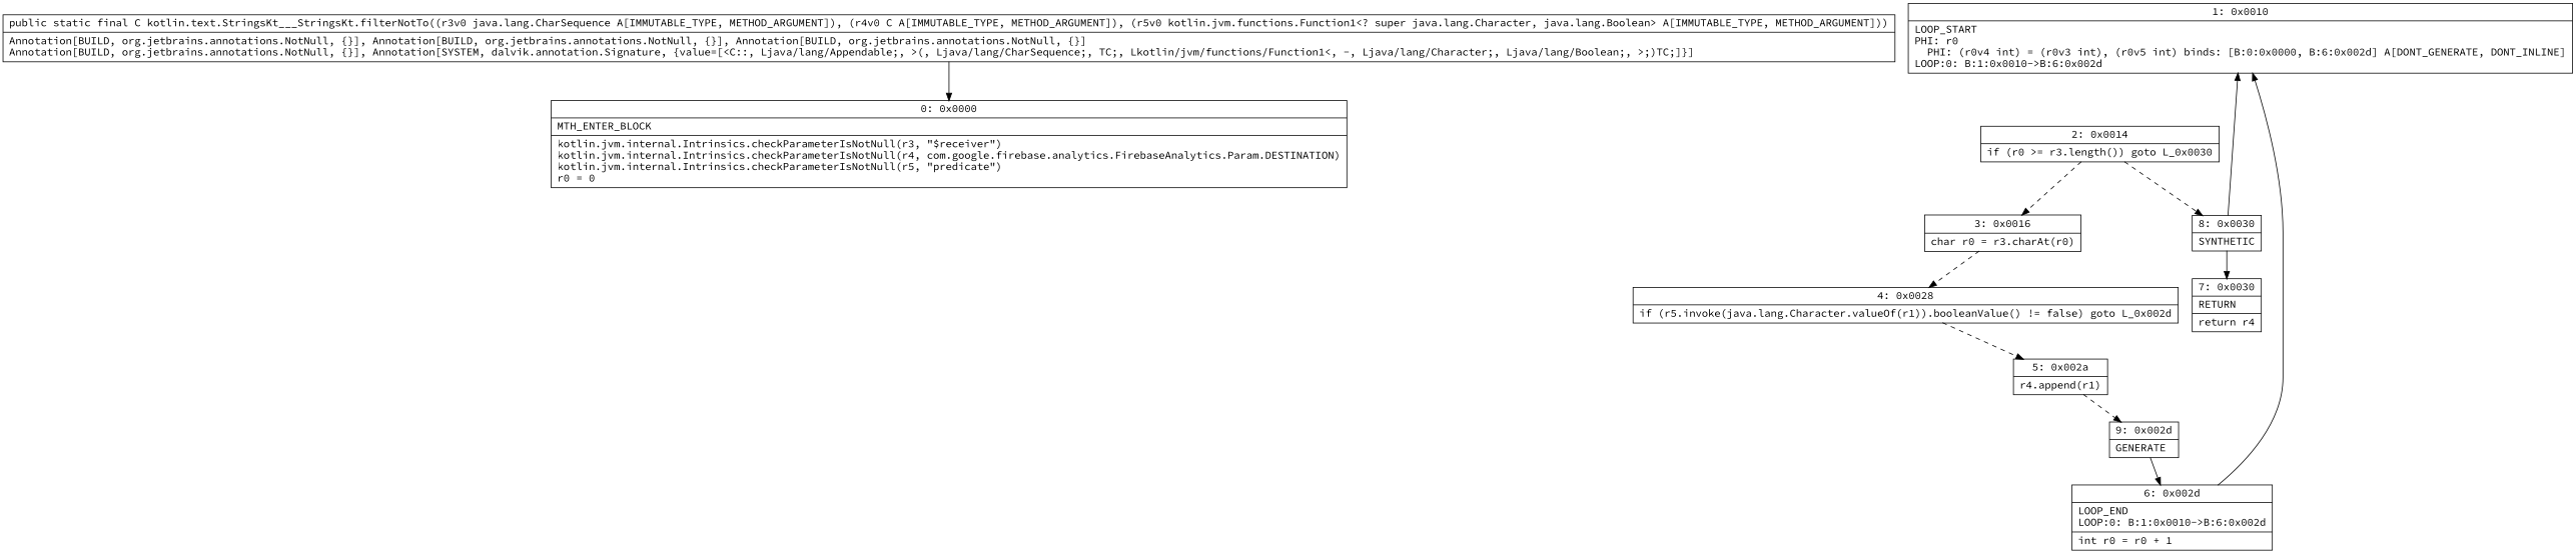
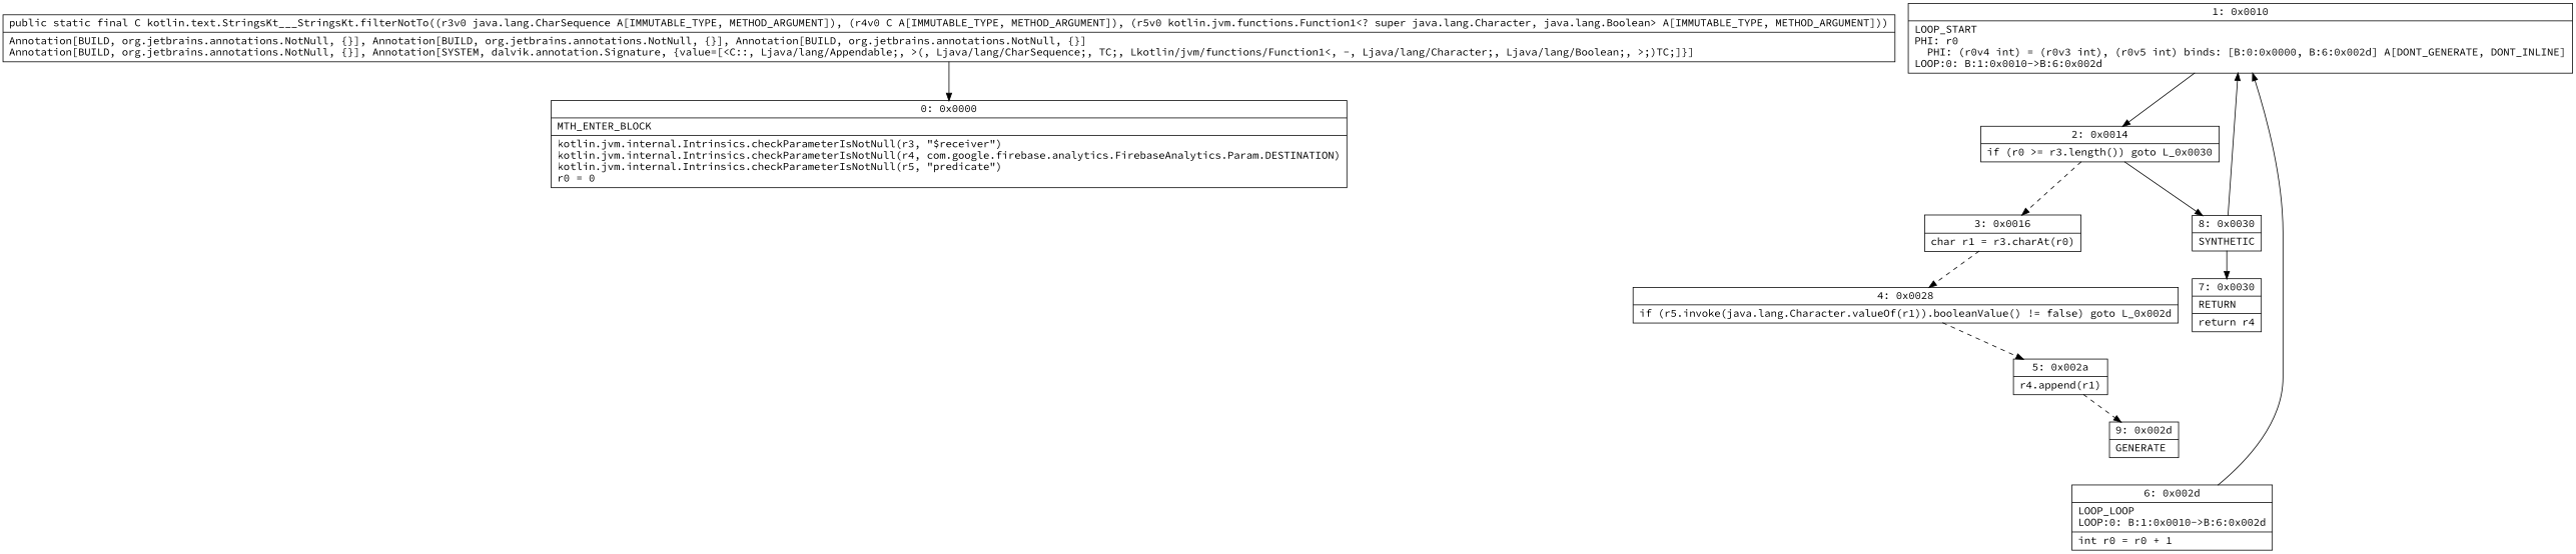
  digraph {
    fontname="Source Code Pro"
    node [fontname="Source Code Pro" shape=record]
    edge [fontname="Source Code Pro"]
    n1 [label="{0\:\ 0x0000|MTH_ENTER_BLOCK\l|kotlin.jvm.internal.Intrinsics.checkParameterIsNotNull(r3, \"$receiver\")\lkotlin.jvm.internal.Intrinsics.checkParameterIsNotNull(r4, com.google.firebase.analytics.FirebaseAnalytics.Param.DESTINATION)\lkotlin.jvm.internal.Intrinsics.checkParameterIsNotNull(r5, \"predicate\")\lr0 = 0\l}"]
    n2 [label="{1\:\ 0x0010|LOOP_START\lPHI: r0 \l  PHI: (r0v4 int) = (r0v3 int), (r0v5 int) binds: [B:0:0x0000, B:6:0x002d] A[DONT_GENERATE, DONT_INLINE]\lLOOP:0: B:1:0x0010\-\>B:6:0x002d\l}"]
    n3 [label="{2\:\ 0x0014|if (r0 \>= r3.length()) goto L_0x0030\l}"]
-   n4 [label="{3\:\ 0x0016|char r0 = r3.charAt(r0)\l}"]
+   n4 [label="{3\:\ 0x0016|char r1 = r3.charAt(r0)\l}"]
    n5 [label="{8\:\ 0x0030|SYNTHETIC\l}"]
    n6 [label="{4\:\ 0x0028|if (r5.invoke(java.lang.Character.valueOf(r1)).booleanValue() != false) goto L_0x002d\l}"]
    n7 [label="{7\:\ 0x0030|RETURN\l|return r4\l}"]
    n8 [label="{5\:\ 0x002a|r4.append(r1)\l}"]
    n9 [label="{9\:\ 0x002d|GENERATE\l}"]
-   n10 [label="{6\:\ 0x002d|LOOP_END\lLOOP:0: B:1:0x0010\-\>B:6:0x002d\l|int r0 = r0 + 1\l}"]
+   n10 [label="{6\:\ 0x002d|LOOP_LOOP\lLOOP:0: B:1:0x0010\-\>B:6:0x002d\l|int r0 = r0 + 1\l}"]
    n11 [label="{public static final C kotlin.text.StringsKt___StringsKt.filterNotTo((r3v0 java.lang.CharSequence A[IMMUTABLE_TYPE, METHOD_ARGUMENT]), (r4v0 C A[IMMUTABLE_TYPE, METHOD_ARGUMENT]), (r5v0 kotlin.jvm.functions.Function1\<? super java.lang.Character, java.lang.Boolean\> A[IMMUTABLE_TYPE, METHOD_ARGUMENT]))  | Annotation[BUILD, org.jetbrains.annotations.NotNull, \{\}], Annotation[BUILD, org.jetbrains.annotations.NotNull, \{\}], Annotation[BUILD, org.jetbrains.annotations.NotNull, \{\}]\lAnnotation[BUILD, org.jetbrains.annotations.NotNull, \{\}], Annotation[SYSTEM, dalvik.annotation.Signature, \{value=[\<C::, Ljava\/lang\/Appendable;, \>(, Ljava\/lang\/CharSequence;, TC;, Lkotlin\/jvm\/functions\/Function1\<, \-, Ljava\/lang\/Character;, Ljava\/lang\/Boolean;, \>;)TC;]\}]\l}"]
+   n2 -> n3
    n3 -> n4 [style=dashed]
-   n3 -> n5 [style=dashed]
+   n3 -> n5
    n4 -> n6 [style=dashed]
    n5 -> n2
    n5 -> n7
    n6 -> n8 [style=dashed]
    n8 -> n9 [style=dashed]
-   n9 -> n10
    n10 -> n2
    n11 -> n1
  }
